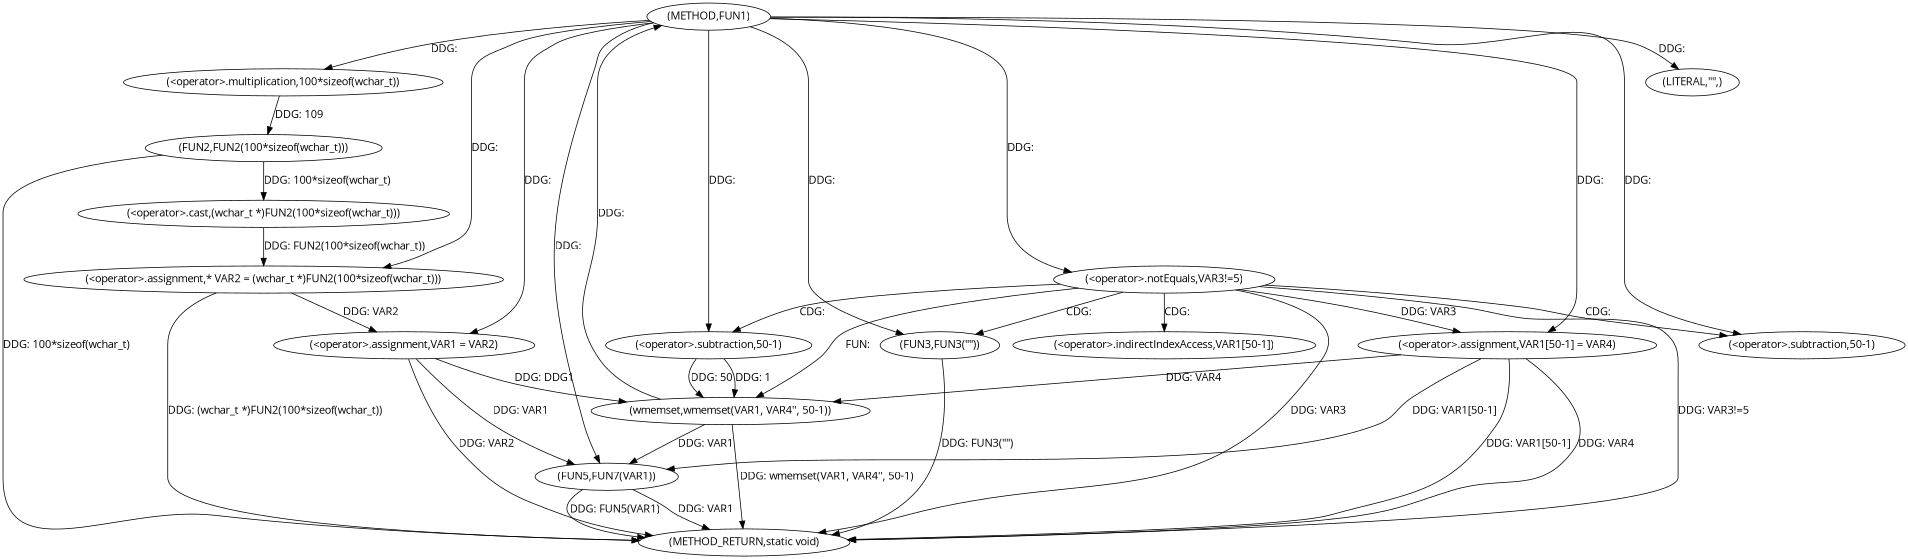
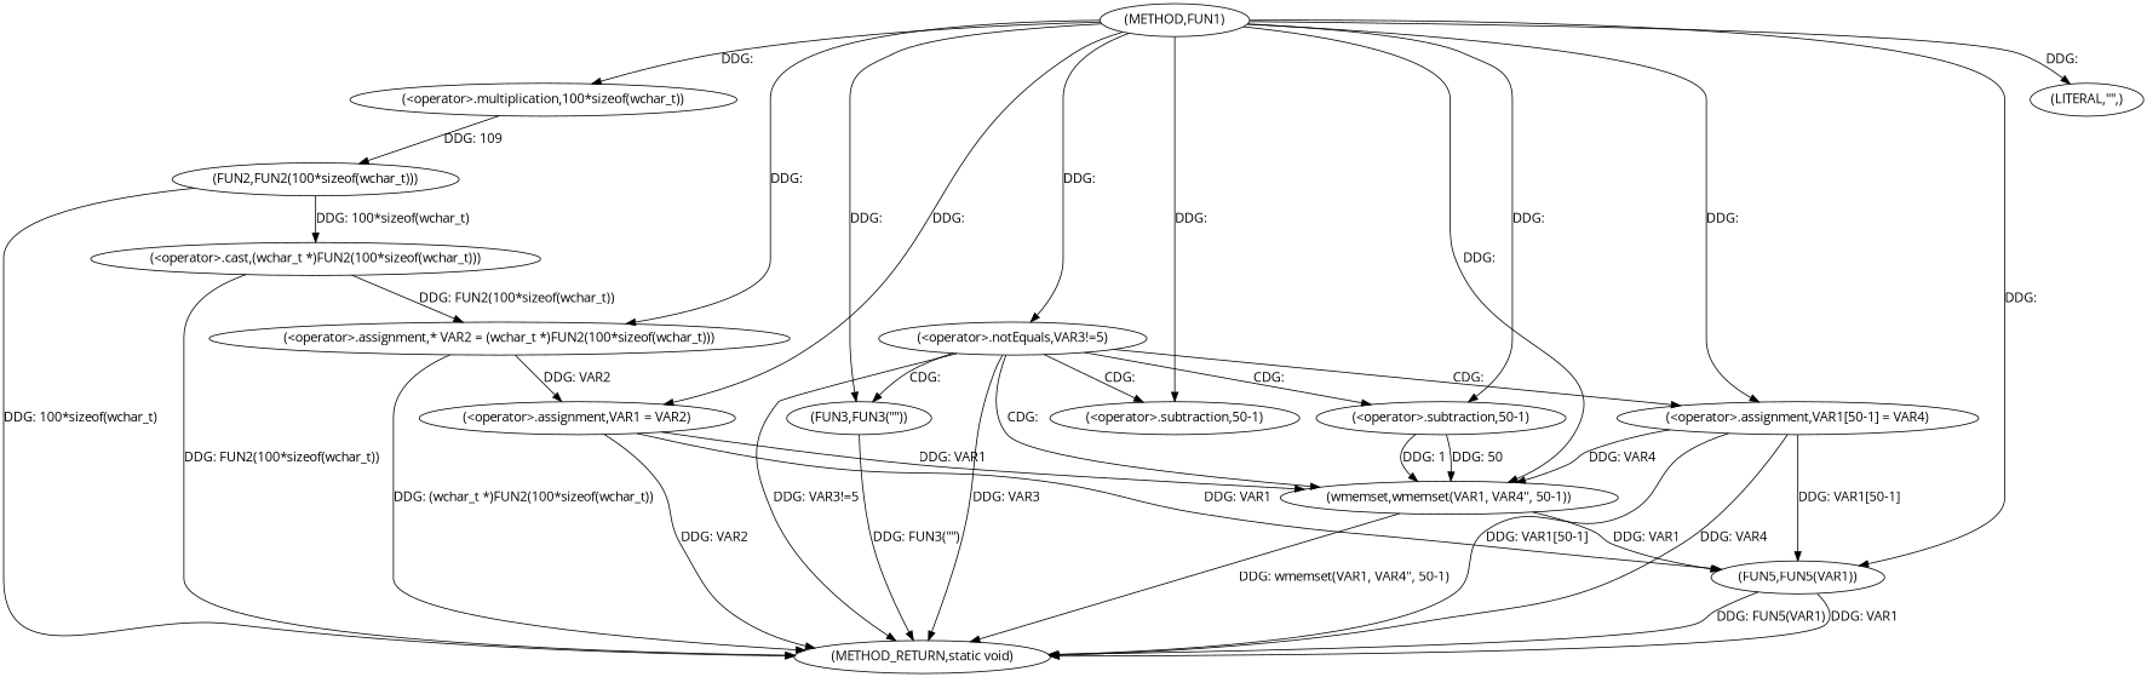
  digraph {
    fontname="Open Sans"
    node [fontname="Open Sans"]
    edge [fontname="Open Sans"]
    n1 [label="(METHOD,FUN1)"]
    n2 [label="(<operator>.assignment,* VAR2 = (wchar_t *)FUN2(100*sizeof(wchar_t)))"]
    n3 [label="(<operator>.multiplication,100*sizeof(wchar_t))"]
    n4 [label="(<operator>.assignment,VAR1 = VAR2)"]
    n5 [label="(<operator>.notEquals,VAR3!=5)"]
    n6 [label="(FUN3,FUN3(\"\"))"]
    n7 [label="(wmemset,wmemset(VAR1, VAR4'', 50-1))"]
    n8 [label="(<operator>.subtraction,50-1)"]
    n9 [label="(<operator>.assignment,VAR1[50-1] = VAR4)"]
    n10 [label="(<operator>.subtraction,50-1)"]
    n11 [label="(LITERAL,\"\",)"]
-   n12 [label="(FUN5,FUN7(VAR1))"]
+   n12 [label="(FUN5,FUN5(VAR1))"]
    n13 [label="(METHOD_RETURN,static void)"]
    n14 [label="(FUN2,FUN2(100*sizeof(wchar_t)))"]
-   n15 [label="(<operator>.indirectIndexAccess,VAR1[50-1])"]
    n16 [label="(<operator>.cast,(wchar_t *)FUN2(100*sizeof(wchar_t)))"]
    n1 -> n2 [label="DDG: "]
    n1 -> n3 [label="DDG: "]
    n1 -> n4 [label="DDG: "]
    n1 -> n5 [label="DDG: "]
    n1 -> n6 [label="DDG: "]
-   n7 -> n1 [label="DDG: "]
+   n1 -> n7 [label="DDG: "]
    n1 -> n8 [label="DDG: "]
    n1 -> n9 [label="DDG: "]
    n1 -> n10 [label="DDG: "]
    n1 -> n11 [label="DDG: "]
    n1 -> n12 [label="DDG: "]
    n2 -> n4 [label="DDG: VAR2"]
    n2 -> n13 [label="DDG: (wchar_t *)FUN2(100*sizeof(wchar_t))"]
    n3 -> n14 [label="DDG: 109"]
-   n4 -> n7 [label="DDG: DDG1"]
+   n4 -> n7 [label="DDG: VAR1"]
    n4 -> n12 [label="DDG: VAR1"]
    n4 -> n13 [label="DDG: VAR2"]
    n5 -> n6 [label="CDG: "]
-   n5 -> n7 [label="FUN: "]
+   n5 -> n7 [label="CDG: "]
    n5 -> n8 [label="CDG: "]
-   n5 -> n9 [label="DDG: VAR3"]
+   n5 -> n9 [label="CDG: "]
    n5 -> n10 [label="CDG: "]
    n5 -> n13 [label="DDG: VAR3!=5"]
    n5 -> n13 [label="DDG: VAR3"]
-   n5 -> n15 [label="CDG: "]
    n6 -> n13 [label="DDG: FUN3(\"\")"]
    n7 -> n12 [label="DDG: VAR1"]
    n7 -> n13 [label="DDG: wmemset(VAR1, VAR4'', 50-1)"]
    n8 -> n7 [label="DDG: 50"]
    n8 -> n7 [label="DDG: 1"]
    n9 -> n7 [label="DDG: VAR4"]
    n9 -> n12 [label="DDG: VAR1[50-1]"]
    n9 -> n13 [label="DDG: VAR1[50-1]"]
    n9 -> n13 [label="DDG: VAR4"]
    n12 -> n13 [label="DDG: FUN5(VAR1)"]
    n12 -> n13 [label="DDG: VAR1"]
    n14 -> n13 [label="DDG: 100*sizeof(wchar_t)"]
    n14 -> n16 [label="DDG: 100*sizeof(wchar_t)"]
    n16 -> n2 [label="DDG: FUN2(100*sizeof(wchar_t))"]
+   n16 -> n13 [label="DDG: FUN2(100*sizeof(wchar_t))"]
  }
